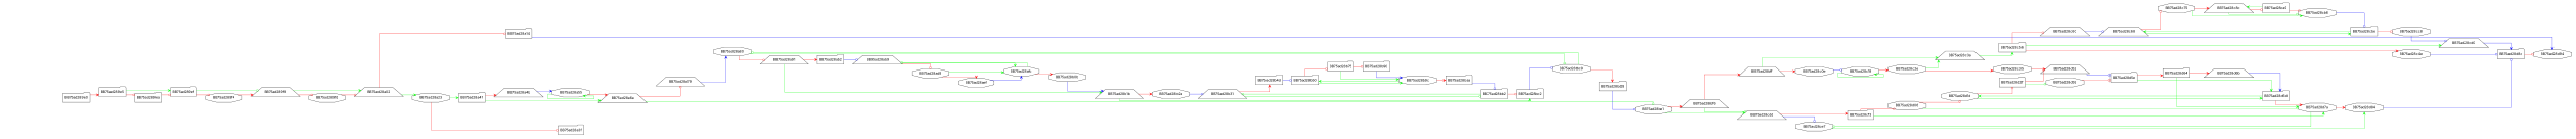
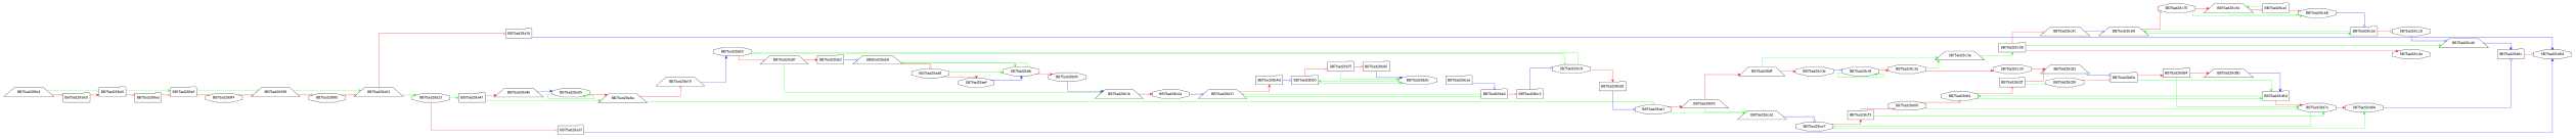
  digraph {
    fontname=Inter
    rankdir=LR
    splines=ortho
    node [fontname=Inter shape=octagon]
    edge [arrowhead=vee color=red fontname=Inter]
+   BB75ad289b4 [shape=trapezium]
    BB75ad289e5 [shape=folder]
    BB75ad289e0 [shape=folder]
    BB75ad289ef [shape=folder]
    BB75ad289ea [shape=folder]
    BB75ad289f9 [shape=trapezium]
    BB75ad289f4
    BB75ad28a02 [shape=trapezium]
    BB75ad289fd
    BB75ad28a23
    BB75ad28a14 [shape=folder]
    BB75ad28a47 [shape=folder]
    BB75ad28a3f [shape=folder]
    BB75ad28d94
    BB75ad28a6a [shape=trapezium]
    BB75ad28a4b [shape=trapezium]
    BB75ad28be1
    BB75ad28a79 [shape=trapezium]
    BB75ad28a55
    BB75ad28cdd [shape=trapezium]
    BB75ad28bf6 [shape=trapezium]
    BB75ad28a80
    BB75ad28ce7
    BB75ad28bff [shape=trapezium]
    BB75ad28bc9
    BB75ad28a91 [shape=trapezium]
    BB75ad28bd9 [shape=folder]
    BB75ad28b1b [shape=trapezium]
    BB75ad28ab2 [shape=folder]
    BB75ad28bc2 [shape=folder]
    BB75ad28b2a
    n32 [label=BB95ad28ab9 shape=trapezium]
    BB75ad28b31 [shape=trapezium]
    BB75ad28afc
    BB75ad28ad9
    BB75ad28b0b
    BB75ad28aef
    BB75ad28bb2 [shape=folder]
    BB75ad28b4d [shape=folder]
    BB75ad28b50 [shape=folder]
    BB75ad28b9c
    BB75ad28b75 [shape=folder]
    BB75ad28baa [shape=folder]
    BB75ad28b90 [shape=folder]
    BB75ad28d84
    BB75ad28cf3 [shape=folder]
    BB75ad28c3a [shape=trapezium]
    BB75ad28c0e
    BB75ad28c56 [shape=folder]
    BB75ad28c18
    BB75ad28c4e
    BB75ad28cd0 [shape=trapezium]
    BB75ad28c60 [shape=trapezium]
    BB75ad28d8c [shape=folder]
    BB75ad28c2e
    BB75ad28c35
    BB75ad28d52 [shape=trapezium]
    BB75ad28c68 [shape=trapezium]
    BB75ad28cbe [shape=folder]
    BB75ad28c75
    BB75ad28cc8
    BB75ad28cb6
    BB75ad28c8c [shape=trapezium]
    BB75ad28ca9 [shape=folder]
    BB75ad28d7a
    BB75ad28d06
    BB75ad28d1d
    BB75ad28d6d [shape=folder]
    BB75ad28d2f [shape=folder]
    BB75ad28d59
    BB75ad28d5e [shape=folder]
    BB75ad28d64 [shape=folder]
    BB75ad28d6b [shape=trapezium]
+   BB75ad289b4 -> BB75ad289e5 [arrowhead=odot color=green]
+   BB75ad289b4 -> BB75ad289e0 [arrowhead=odot]
    BB75ad289e5 -> BB75ad289ef [color=green]
    BB75ad289e5 -> BB75ad289ea [arrowhead=odot]
    BB75ad289e0 -> BB75ad289e5
    BB75ad289ef -> BB75ad289f9 [arrowhead=odot color=green]
    BB75ad289ef -> BB75ad289f4 [arrowhead=odot]
    BB75ad289ea -> BB75ad289ef [arrowhead=odot]
    BB75ad289f9 -> BB75ad28a02 [color=green]
    BB75ad289f9 -> BB75ad289fd [arrowhead=odot]
-   BB75ad289f4 -> BB75ad289f9
+   BB75ad289f4 -> BB75ad289f9 [arrowhead=odot]
    BB75ad28a02 -> BB75ad28a23 [color=green]
    BB75ad28a02 -> BB75ad28a14 [arrowhead=odot]
    BB75ad289fd -> BB75ad28a02 [arrowhead=odot]
    BB75ad28a23 -> BB75ad28a47 [color=green]
    BB75ad28a23 -> BB75ad28a3f [arrowhead=odot]
    BB75ad28a14 -> BB75ad28d94 [color=blue]
    BB75ad28a47 -> BB75ad28a6a [color=green]
    BB75ad28a47 -> BB75ad28a4b
+   BB75ad28a3f -> BB75ad28d94 [color=blue]
    BB75ad28a6a -> BB75ad28be1 [arrowhead=odot color=green]
    BB75ad28a6a -> BB75ad28a79 [arrowhead=odot]
    BB75ad28a4b -> BB75ad28a55 [color=blue]
    BB75ad28be1 -> BB75ad28cdd [color=green]
    BB75ad28be1 -> BB75ad28bf6
    BB75ad28a79 -> BB75ad28a80 [color=blue]
    BB75ad28a55 -> BB75ad28a6a
    BB75ad28a55 -> BB75ad28a55 [color=green]
    BB75ad28cdd -> BB75ad28ce7 [arrowhead=odot color=blue]
    BB75ad28bf6 -> BB75ad28cdd [arrowhead=odot color=green]
    BB75ad28bf6 -> BB75ad28bff
    BB75ad28a80 -> BB75ad28bc9 [arrowhead=odot color=green]
    BB75ad28a80 -> BB75ad28a91 [arrowhead=odot]
    BB75ad28ce7 -> BB75ad28d84 [color=green]
-   BB75ad28cdd -> BB75ad28cf3
+   BB75ad28ce7 -> BB75ad28cf3
    BB75ad28bff -> BB75ad28c3a [color=green]
    BB75ad28bff -> BB75ad28c0e
    BB75ad28bc9 -> BB75ad28a80 [arrowhead=odot color=green]
    BB75ad28bc9 -> BB75ad28bd9
    BB75ad28a91 -> BB75ad28b1b [color=green]
    BB75ad28a91 -> BB75ad28ab2
    BB75ad28bd9 -> BB75ad28be1 [arrowhead=odot color=blue]
-   BB75ad28b1b -> BB75ad28bc2 [color=green]
    BB75ad28b1b -> BB75ad28b2a
    BB75ad28ab2 -> n32 [arrowhead=odot color=blue]
    BB75ad28bc2 -> BB75ad28bc9 [arrowhead=odot color=blue]
    BB75ad28b2a -> BB75ad28b31 [arrowhead=odot color=blue]
    n32 -> BB75ad28afc [color=green]
    n32 -> BB75ad28ad9 [arrowhead=odot]
    BB75ad28b31 -> BB75ad28bb2 [arrowhead=odot color=green]
    BB75ad28b31 -> BB75ad28b4d
    BB75ad28afc -> n32 [arrowhead=odot color=green]
    BB75ad28afc -> BB75ad28b0b
    BB75ad28ad9 -> BB75ad28afc [color=green]
    BB75ad28ad9 -> BB75ad28aef
    BB75ad28b0b -> BB75ad28b1b [color=blue]
    BB75ad28aef -> BB75ad28afc [color=blue]
    BB75ad28bb2 -> BB75ad28bc2 [arrowhead=odot]
    BB75ad28bb2 -> BB75ad28b31 [arrowhead=odot color=green]
    BB75ad28b4d -> BB75ad28b50 [arrowhead=odot color=blue]
    BB75ad28b50 -> BB75ad28b9c [color=green]
    BB75ad28b50 -> BB75ad28b75 [arrowhead=odot]
    BB75ad28b9c -> BB75ad28b50 [color=green]
-   BB75ad28b9c -> BB75ad28baa
    BB75ad28b75 -> BB75ad28b9c [color=green]
    BB75ad28b75 -> BB75ad28b90 [arrowhead=odot]
    BB75ad28baa -> BB75ad28bb2 [arrowhead=odot color=blue]
    BB75ad28b90 -> BB75ad28b9c [color=blue]
    BB75ad28d84 -> BB75ad28d8c [arrowhead=odot color=blue]
    BB75ad28cf3 -> BB75ad28d7a [color=green]
    BB75ad28cf3 -> BB75ad28d06 [arrowhead=odot]
    BB75ad28c3a -> BB75ad28c56 [color=green]
    BB75ad28c0e -> BB75ad28c18 [arrowhead=odot color=blue]
    BB75ad28c56 -> BB75ad28c4e
    BB75ad28c56 -> BB75ad28cd0 [color=green]
    BB75ad28c56 -> BB75ad28c60 [arrowhead=odot]
    BB75ad28c18 -> BB75ad28c18 [color=green]
    BB75ad28c18 -> BB75ad28c2e
-   BB75ad28c4e -> BB75ad28d8c [arrowhead=odot color=blue]
    BB75ad28cd0 -> BB75ad28d8c [color=blue]
    BB75ad28c60 -> BB75ad28c68 [arrowhead=odot color=blue]
    BB75ad28d8c -> BB75ad28d94 [arrowhead=odot]
    BB75ad28c2e -> BB75ad28c3a [color=green]
    BB75ad28c2e -> BB75ad28c35
    BB75ad28c35 -> BB75ad28d52
    BB75ad28d52 -> BB75ad28d5e [arrowhead=odot color=blue]
    BB75ad28c68 -> BB75ad28cbe [color=green]
    BB75ad28c68 -> BB75ad28c75 [arrowhead=odot]
    BB75ad28cbe -> BB75ad28c68 [color=green]
    BB75ad28cbe -> BB75ad28cc8 [arrowhead=odot]
    BB75ad28c75 -> BB75ad28cb6 [color=green]
    BB75ad28c75 -> BB75ad28c8c
    BB75ad28cc8 -> BB75ad28cd0 [arrowhead=odot color=blue]
    BB75ad28cb6 -> BB75ad28cbe [arrowhead=odot color=blue]
    BB75ad28c8c -> BB75ad28cb6 [arrowhead=odot color=green]
    BB75ad28c8c -> BB75ad28ca9 [arrowhead=odot]
    BB75ad28ca9 -> BB75ad28cb6 [arrowhead=odot]
    BB75ad28ca9 -> BB75ad28c8c [color=green]
    BB75ad28d7a -> BB75ad28ce7 [arrowhead=odot color=green]
    BB75ad28d7a -> BB75ad28d84
    BB75ad28d06 -> BB75ad28d7a [arrowhead=odot color=green]
    BB75ad28d06 -> BB75ad28d1d [arrowhead=odot]
    BB75ad28d1d -> BB75ad28d6d [color=green]
    BB75ad28d1d -> BB75ad28d2f [arrowhead=odot]
    BB75ad28d6d -> BB75ad28d7a
    BB75ad28d6d -> BB75ad28d1d [color=green]
    BB75ad28d2f -> BB75ad28d52 [arrowhead=odot]
    BB75ad28d2f -> BB75ad28d59 [arrowhead=odot color=green]
    BB75ad28d59 -> BB75ad28d5e [arrowhead=odot]
    BB75ad28d5e -> BB75ad28d6d [color=green]
    BB75ad28d5e -> BB75ad28d64
    BB75ad28d64 -> BB75ad28d7a [color=green]
    BB75ad28d64 -> BB75ad28d6b
    BB75ad28d6b -> BB75ad28d6d [color=blue]
  }
